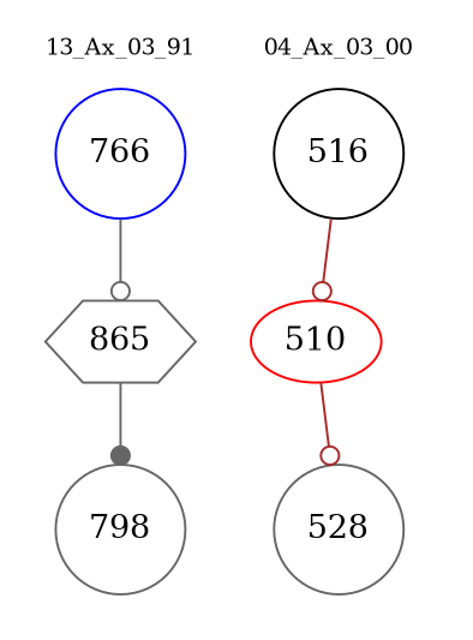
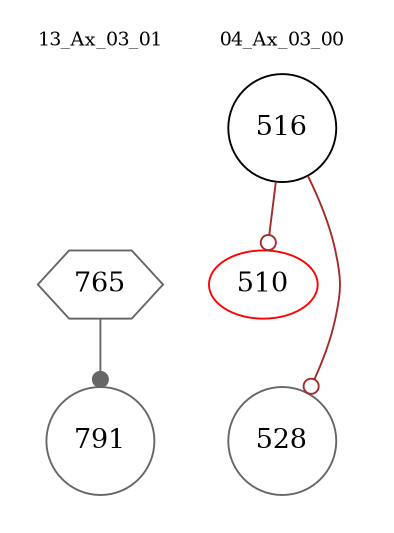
  digraph {
    node [color=gray40 shape=circle]
    edge [arrowhead=odot color=gray40]
-   n1 [color=blue label=766]
-   n2 [label=865 shape=hexagon]
-   n3 [label=798]
+   n2 [label=765 shape=hexagon]
+   n3 [label=791]
    n4 [color=black label=516]
    n5 [color=red label=510 shape=ellipse]
    n6 [label=528]
    subgraph cluster_1 {
      color=white
      fontsize=10
-     label="13_Ax_03_91"
-     n1
+     label="13_Ax_03_01"
      n2
      n3
    }
    subgraph cluster_2 {
      color=white
      fontsize=10
      label="04_Ax_03_00"
      n4
      n5
      n6
    }
-   n1 -> n2
    n2 -> n3 [arrowhead=dot]
    n4 -> n5 [color=brown]
-   n5 -> n6 [color=brown]
+   n4 -> n6 [color=brown]
  }
